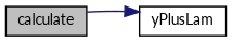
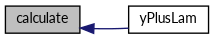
  digraph {
    rankdir=LR
    fontname=Lato
    node [color=black fontname=Lato fontsize=10 shape=record]
    n1 [fillcolor=grey75 fontcolor=black height=0.2 label=calculate style=filled width=0.4]
    n2 [height=0.2 label=yPlusLam width=0.4]
-   n2 -> n1 [color=midnightblue dir=back fontname=Lato fontsize=10 labelfontname=Helvetica labelfontsize=10 style=solid]
+   n1 -> n2 [color=midnightblue dir=back fontname=Lato fontsize=10 labelfontname=Helvetica labelfontsize=10 style=solid]
  }
